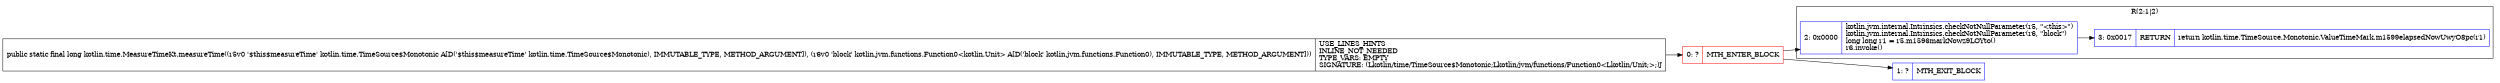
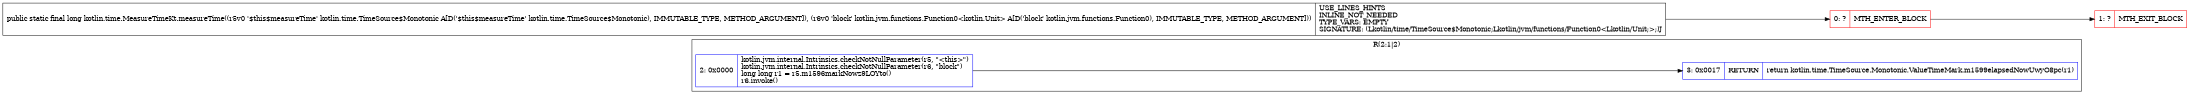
  digraph {
    rankdir=LR
    node [color=blue shape=record]
    n1 [label="{2\:\ 0x0000|kotlin.jvm.internal.Intrinsics.checkNotNullParameter(r5, \"\<this\>\")\lkotlin.jvm.internal.Intrinsics.checkNotNullParameter(r6, \"block\")\llong long r1 = r5.m1596markNowz9LOYto()\lr6.invoke()\l}"]
    n2 [label="{3\:\ 0x0017|RETURN\l|return kotlin.time.TimeSource.Monotonic.ValueTimeMark.m1599elapsedNowUwyO8pc(r1)\l}"]
-   n3 [label="{1\:\ ?|MTH_EXIT_BLOCK\l}"]
+   n3 [color=red label="{1\:\ ?|MTH_EXIT_BLOCK\l}"]
    n4 [color=red label="{0\:\ ?|MTH_ENTER_BLOCK\l}"]
    n5 [label="{public static final long kotlin.time.MeasureTimeKt.measureTime((r5v0 '$this$measureTime' kotlin.time.TimeSource$Monotonic A[D('$this$measureTime' kotlin.time.TimeSource$Monotonic), IMMUTABLE_TYPE, METHOD_ARGUMENT]), (r6v0 'block' kotlin.jvm.functions.Function0\<kotlin.Unit\> A[D('block' kotlin.jvm.functions.Function0), IMMUTABLE_TYPE, METHOD_ARGUMENT]))  | USE_LINES_HINTS\lINLINE_NOT_NEEDED\lTYPE_VARS: EMPTY\lSIGNATURE: (Lkotlin\/time\/TimeSource$Monotonic;Lkotlin\/jvm\/functions\/Function0\<Lkotlin\/Unit;\>;)J\l}" color=""]
    subgraph cluster_1 {
      label="R(2:1|2)"
      n1
      n2
    }
    n1 -> n2
-   n4 -> n1
    n4 -> n3
    n5 -> n4
  }
